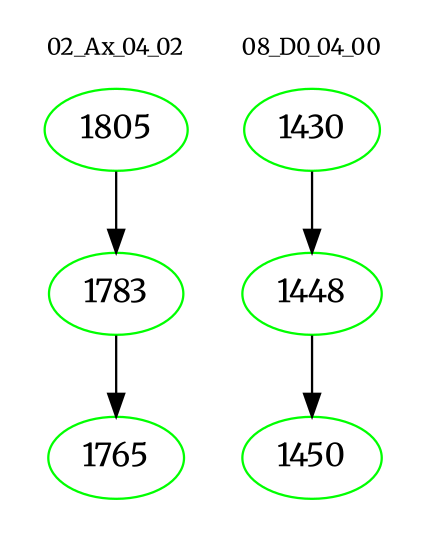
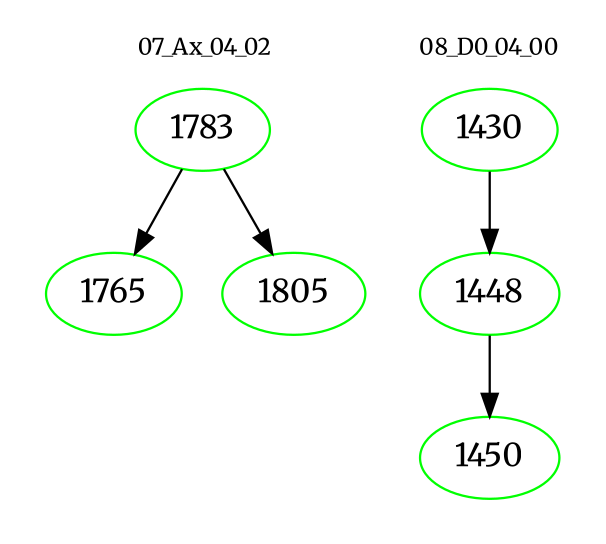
  digraph {
    fontname=Merriweather
    node [color=green fontname=Merriweather]
    edge [color=black fontname=Merriweather]
    n1 [label=1783]
    n2 [label=1765]
    n3 [label=1805]
    n4 [label=1448]
    n5 [label=1430]
    n6 [label=1450]
    subgraph cluster_1 {
      color=white
      fontsize=10
-     label="02_Ax_04_02"
+     label="07_Ax_04_02"
      n1
      n2
      n3
    }
    subgraph cluster_2 {
      color=white
      fontsize=10
      label="08_D0_04_00"
      n4
      n5
      n6
    }
    n1 -> n2
-   n3 -> n1
+   n1 -> n3
    n4 -> n6
    n5 -> n4
  }
